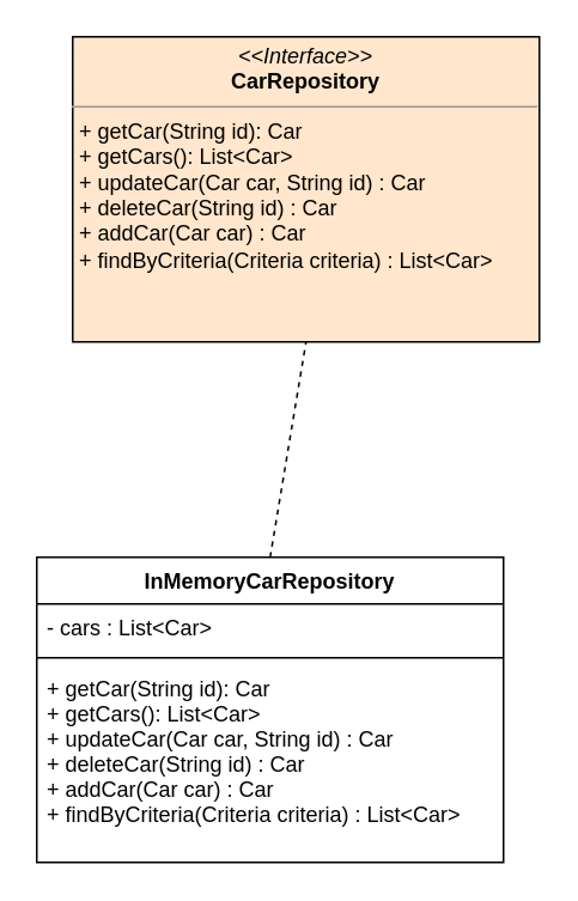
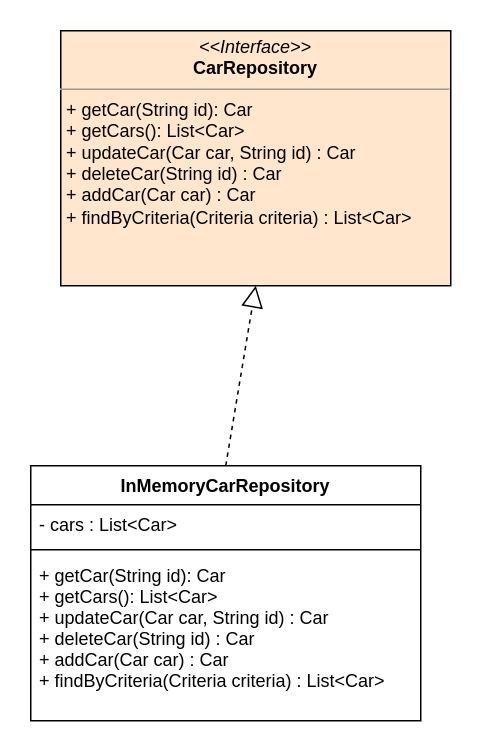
  <mxCell id="0" />
  <mxCell id="1" parent="0" />
  <mxCell id="2" value="&lt;p style=&quot;margin:0px;margin-top:4px;text-align:center;&quot;&gt;&lt;i&gt;&amp;lt;&amp;lt;Interface&amp;gt;&amp;gt;&lt;/i&gt;&lt;br&gt;&lt;b&gt;CarRepository&lt;/b&gt;&lt;/p&gt;&lt;hr size=&quot;1&quot;&gt;&lt;p style=&quot;margin:0px;margin-left:4px;&quot;&gt;+ getCar(String id): Car&lt;br&gt;+ getCars(): List&amp;lt;Car&amp;gt;&lt;/p&gt;&lt;p style=&quot;margin:0px;margin-left:4px;&quot;&gt;+ updateCar(Car car, String id) : Car&lt;/p&gt;&lt;p style=&quot;margin:0px;margin-left:4px;&quot;&gt;+ deleteCar(String id) : Car&lt;/p&gt;&lt;p style=&quot;margin:0px;margin-left:4px;&quot;&gt;+ addCar(Car car) : Car&lt;/p&gt;&lt;p style=&quot;margin:0px;margin-left:4px;&quot;&gt;+ findByCriteria(Criteria criteria) : List&amp;lt;Car&amp;gt;&lt;/p&gt;" style="verticalAlign=top;align=left;overflow=fill;fontSize=12;fontFamily=Helvetica;html=1;fillColor=#ffe6cc;" vertex="1" parent="1"><mxGeometry x="40" y="20" width="260" height="170" as="geometry" /></mxCell>
  <mxCell id="3" value="InMemoryCarRepository" style="swimlane;fontStyle=1;align=center;verticalAlign=top;childLayout=stackLayout;horizontal=1;startSize=26;horizontalStack=0;resizeParent=1;resizeParentMax=0;resizeLast=0;collapsible=1;marginBottom=0;" vertex="1" parent="1"><mxGeometry x="20" y="310" width="260" height="170" as="geometry" /></mxCell>
  <mxCell id="4" value="- cars : List&lt;Car&gt;" style="text;strokeColor=none;fillColor=none;align=left;verticalAlign=top;spacingLeft=4;spacingRight=4;overflow=hidden;rotatable=0;points=[[0,0.5],[1,0.5]];portConstraint=eastwest;" vertex="1" parent="3"><mxGeometry y="26" width="260" height="26" as="geometry" /></mxCell>
  <mxCell id="5" value="" style="line;strokeWidth=1;fillColor=none;align=left;verticalAlign=middle;spacingTop=-1;spacingLeft=3;spacingRight=3;rotatable=0;labelPosition=right;points=[];portConstraint=eastwest;strokeColor=inherit;" vertex="1" parent="3"><mxGeometry y="52" width="260" height="8" as="geometry" /></mxCell>
  <mxCell id="6" value="+ getCar(String id): Car&#10;+ getCars(): List&lt;Car&gt;&#10;+ updateCar(Car car, String id) : Car&#10;+ deleteCar(String id) : Car&#10;+ addCar(Car car) : Car&#10;+ findByCriteria(Criteria criteria) : List&lt;Car&gt;" style="text;strokeColor=none;fillColor=none;align=left;verticalAlign=top;spacingLeft=4;spacingRight=4;overflow=hidden;rotatable=0;points=[[0,0.5],[1,0.5]];portConstraint=eastwest;" vertex="1" parent="3"><mxGeometry y="60" width="260" height="110" as="geometry" /></mxCell>
- <mxCell id="7" value="" style="endArrow=none;dashed=1;endFill=0;endSize=12;html=1;entryX=0.5;entryY=1;entryDx=0;entryDy=0;exitX=0.5;exitY=0;exitDx=0;exitDy=0;" edge="1" parent="1" source="3" target="2"><mxGeometry width="160" relative="1" as="geometry"><mxPoint x="270" y="140" as="sourcePoint" /><mxPoint x="410" y="140" as="targetPoint" /></mxGeometry></mxCell>
+ <mxCell id="7" value="" style="endArrow=block;dashed=1;endFill=0;endSize=12;html=1;entryX=0.5;entryY=1;entryDx=0;entryDy=0;exitX=0.5;exitY=0;exitDx=0;exitDy=0;" edge="1" parent="1" source="3" target="2"><mxGeometry width="160" relative="1" as="geometry"><mxPoint x="270" y="140" as="sourcePoint" /><mxPoint x="410" y="140" as="targetPoint" /></mxGeometry></mxCell>
